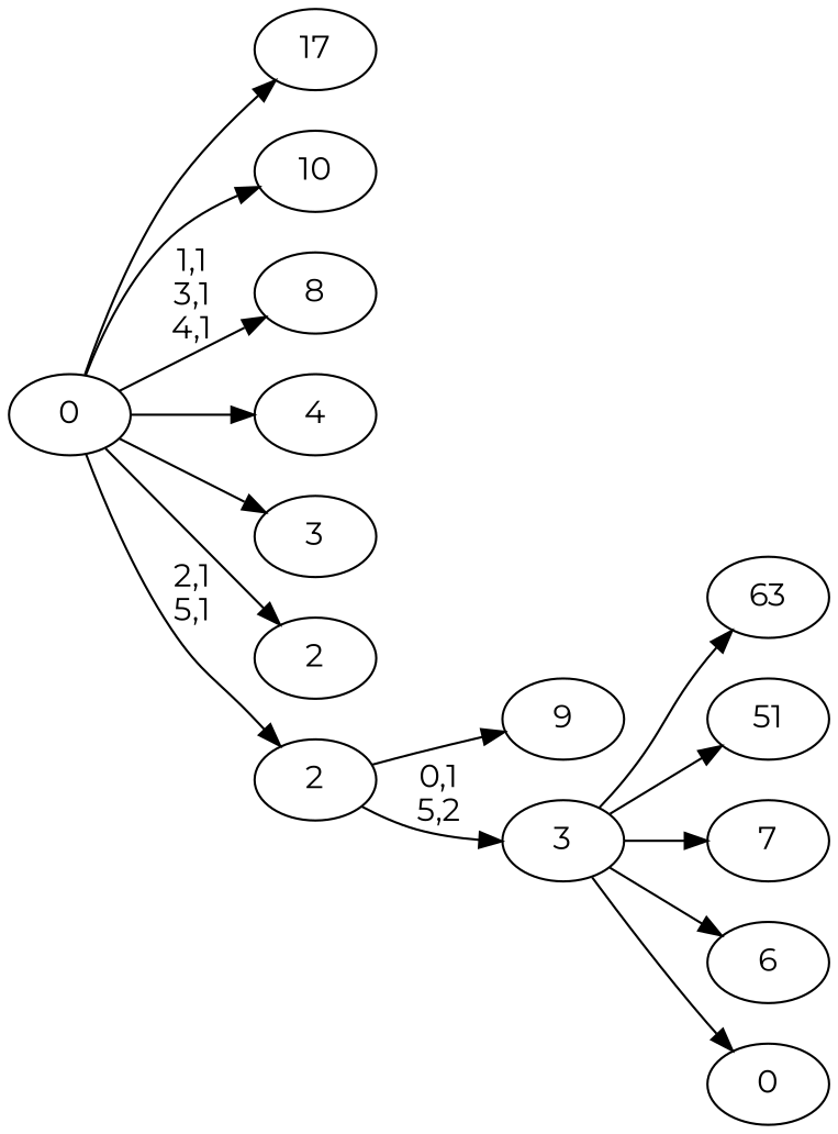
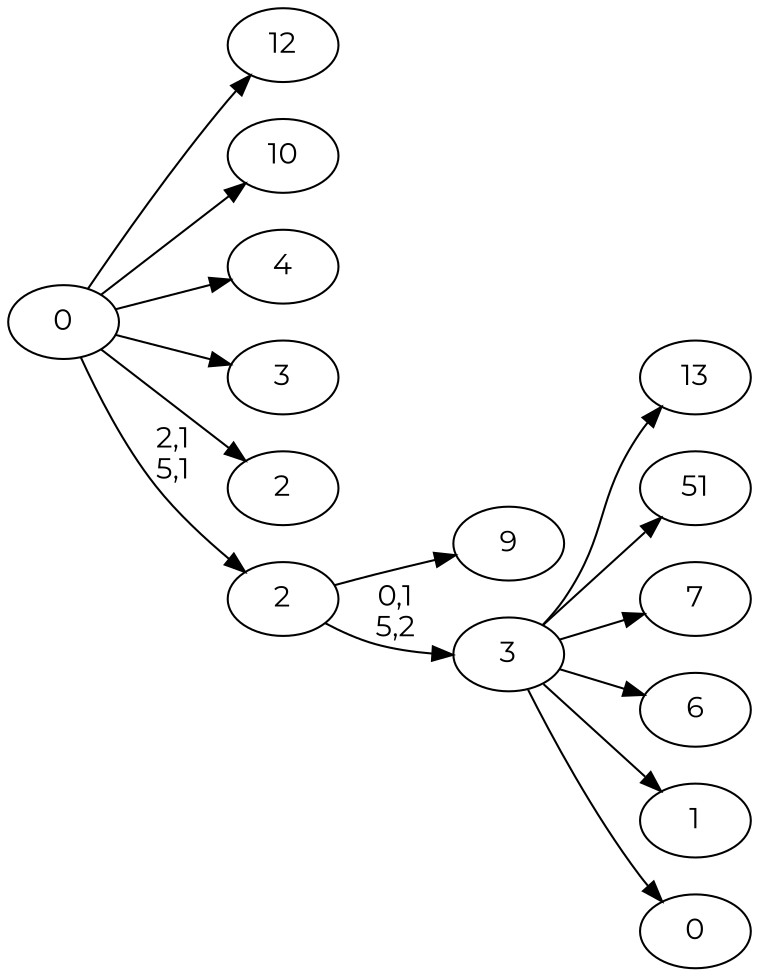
  digraph {
    fontname=Montserrat
    rankdir=LR
    node [fontname=Montserrat]
    edge [fontname=Montserrat]
-   n1 [label=63]
-   n2 [label=17]
+   n1 [label=13]
+   n2 [label=12]
    n3 [label=51]
    n4 [label=10]
    n5 [label=9]
-   n6 [label=8]
    n7 [label=7]
    n8 [label=6]
    n9 [label=4]
    n10 [label=3]
    n11 [label=2]
+   n12 [label=1]
    n13 [label=0]
    3
    2
    0
    3 -> n1
    3 -> n3
    3 -> n7
    3 -> n8
+   3 -> n12
    3 -> n13
    2 -> n5
    2 -> 3 [label="0,1\n5,2"]
    0 -> n2
    0 -> n4
-   0 -> n6 [label="1,1\n3,1\n4,1"]
    0 -> n9
    0 -> n10
    0 -> n11
    0 -> 2 [label="2,1\n5,1"]
  }
